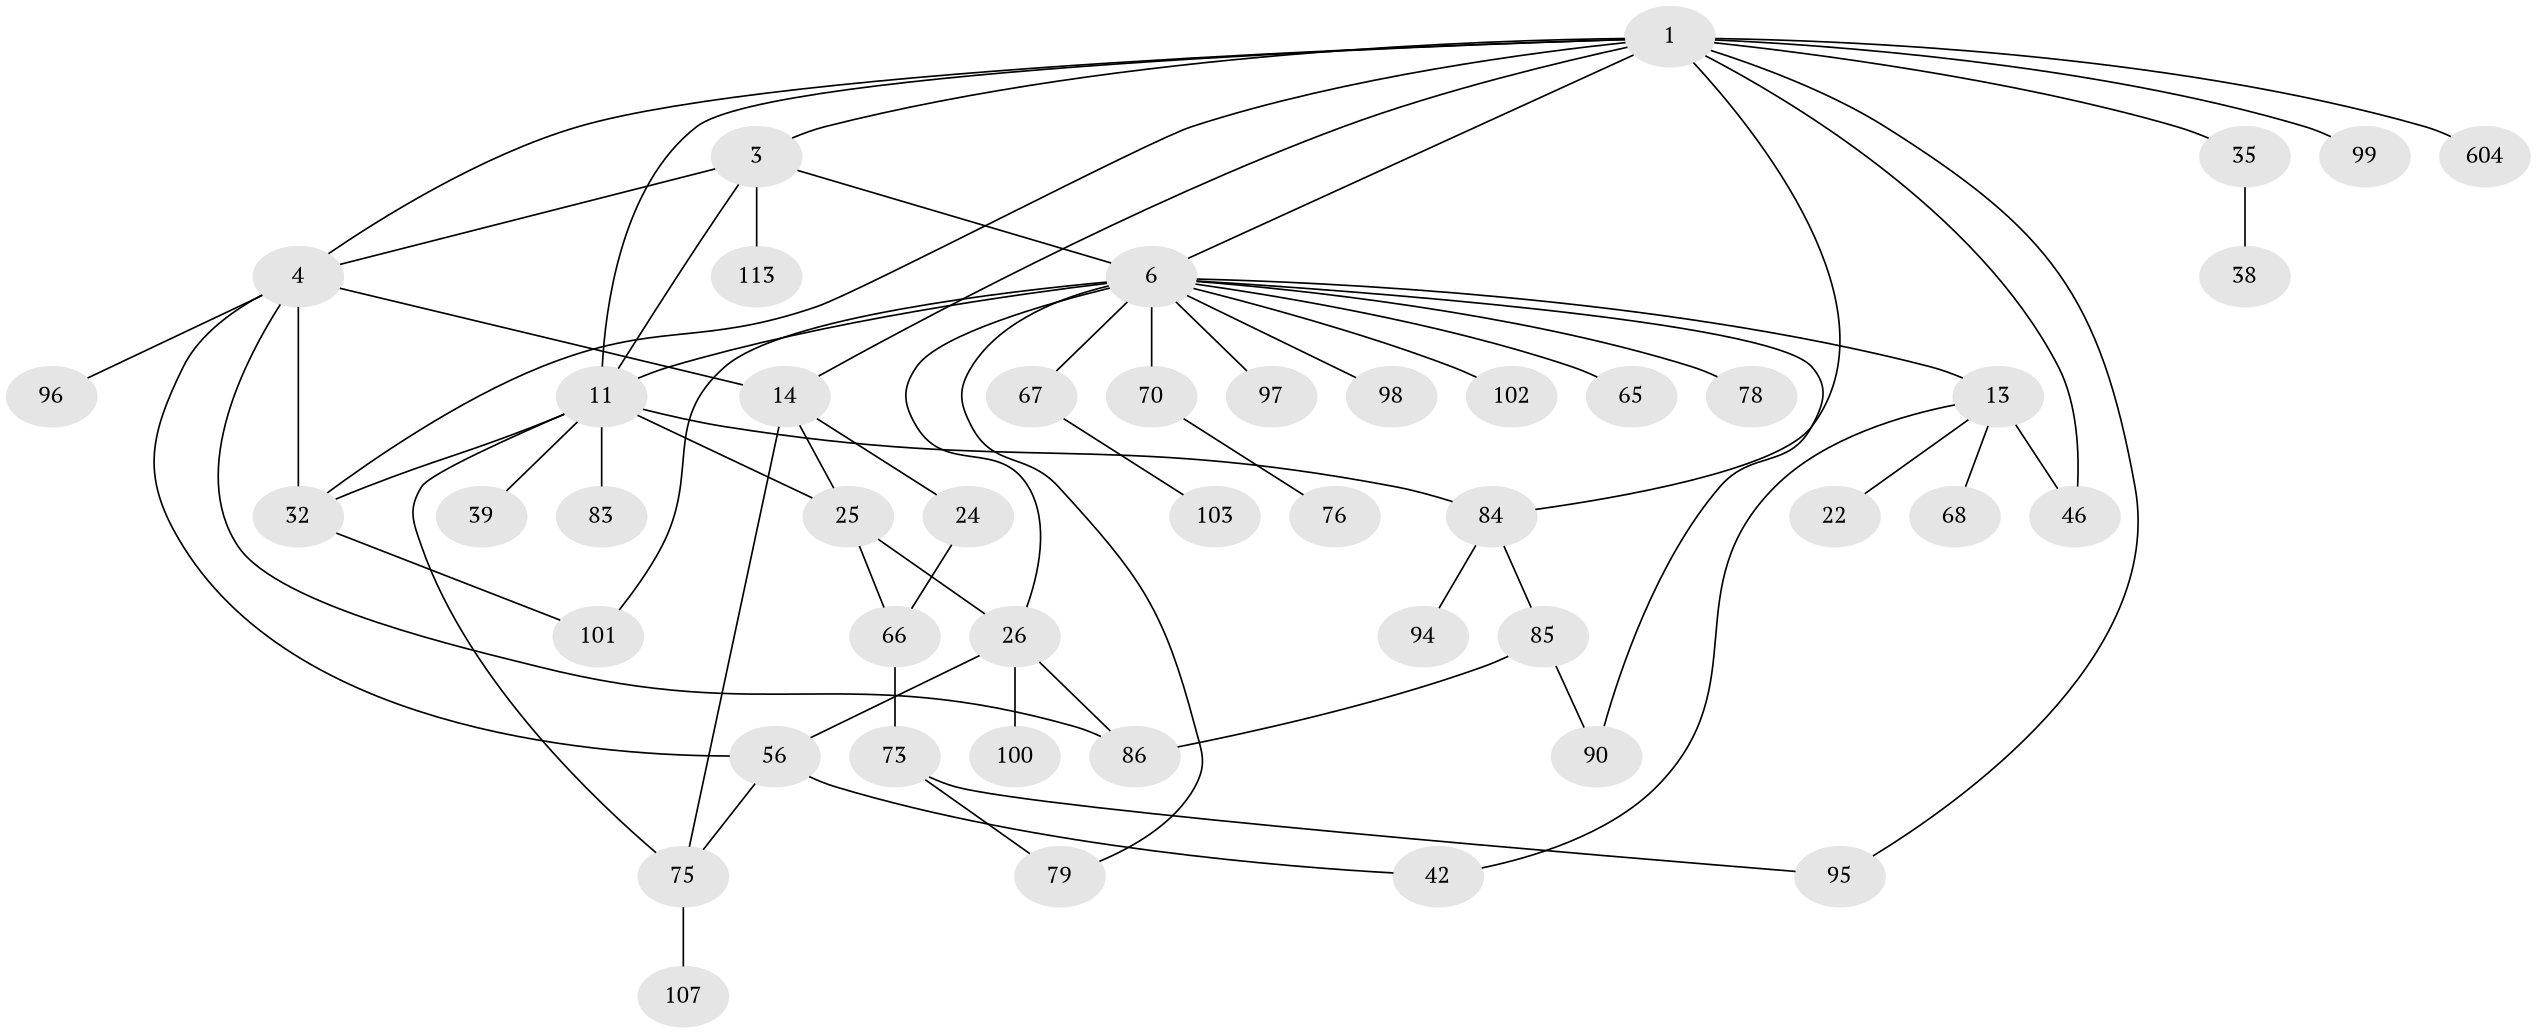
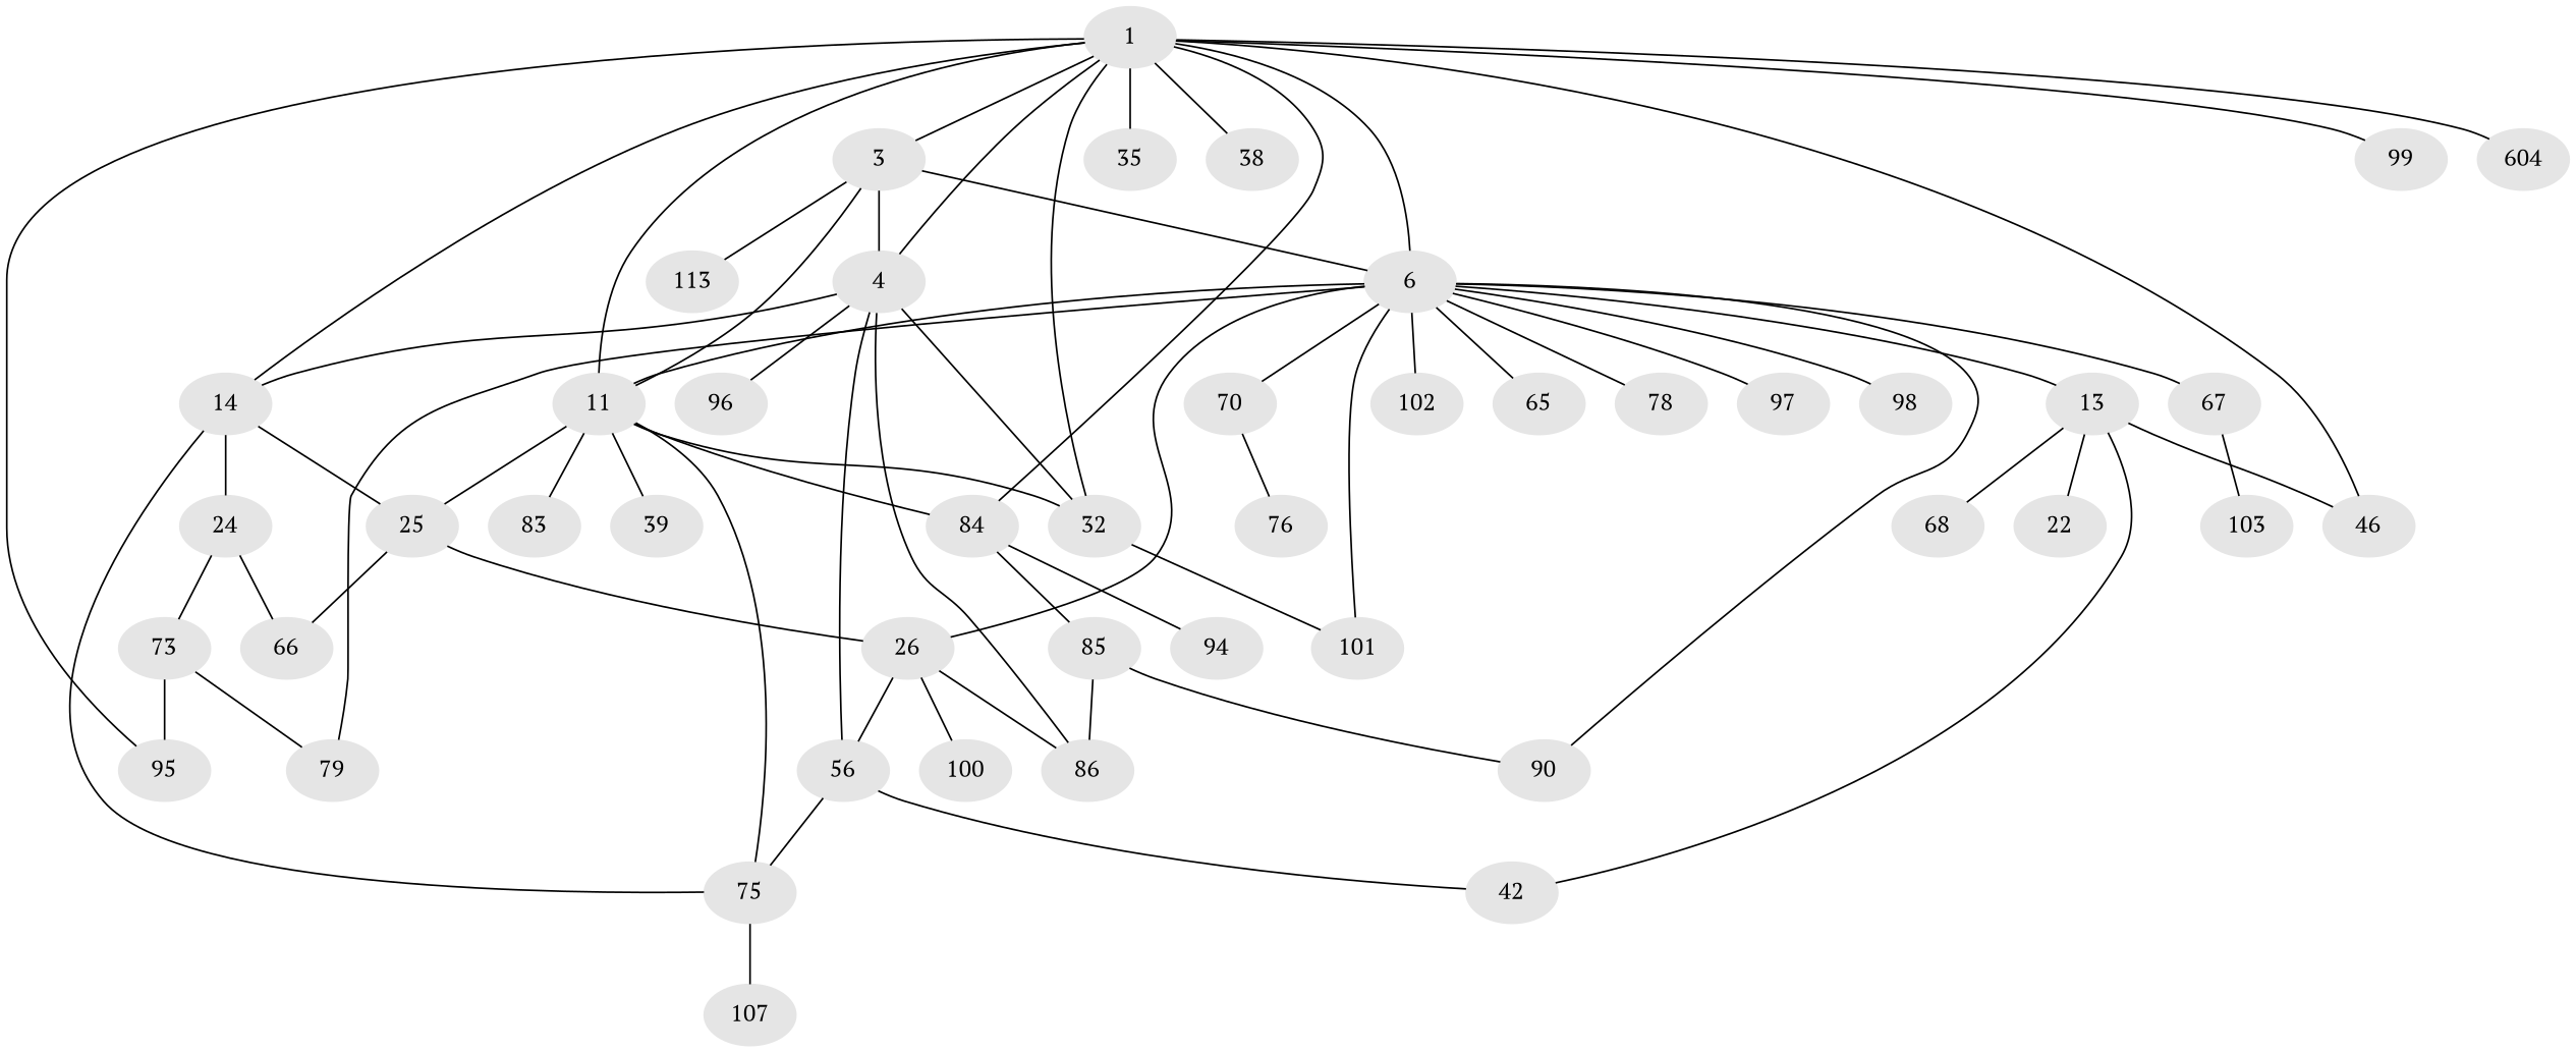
  graph {
    fontname="PT Serif"
    node [color=gray90 fontname="PT Serif" style=filled]
    edge [fontname="PT Serif"]
    1 [super="+27+8+2"]
    3 [super="+10+33+5+9"]
    4 [super="+18+21"]
    6 [super="+50+41+7"]
    11 [super="+74+23+15+12"]
    14 [super="+108+57"]
    32 [super="+105"]
    35
    38
    46 [super="+51"]
    84
    95
    99
    n14 [label=604]
    113
    n16 [label=56 super="+63"]
    86 [super="+91"]
    96
    13 [super="+34+16+19"]
    26 [super="+61+40+88"]
    65
    67 [super="+69"]
    70 [super="+87+93"]
    78
    79 [super="+81"]
    90
    97
    98
    101
    102
    25 [super="+80"]
    39
    75 [super="+89+116"]
    83
    24
    85 [super="+111"]
    94
    42 [super="+55+53"]
    22
    68
    100
    103
    76
    66
    107
    73 [super="+112"]
    1 -- 3
    1 -- 4
    1 -- 6
    1 -- 11
    1 -- 14
    1 -- 32
    1 -- 35
-   35 -- 38
+   1 -- 38
    1 -- 46
    1 -- 84
    1 -- 95
    1 -- 99
    1 -- n14
    3 -- 4
    3 -- 6 [weight=3]
    3 -- 11
    3 -- 113
    4 -- 14
    4 -- 32
    4 -- n16
    4 -- 86
    4 -- 96
    6 -- 11
    6 -- 13
    6 -- 26
    6 -- 65
    6 -- 67
    6 -- 70
    6 -- 78
    6 -- 79
    6 -- 90
    6 -- 97
    6 -- 98
    6 -- 101
    6 -- 102
    11 -- 32
    11 -- 84
    11 -- 25
    11 -- 39
    11 -- 75
    11 -- 83
    14 -- 25
    14 -- 75
    14 -- 24
    32 -- 101
    84 -- 85
    84 -- 94
    n16 -- 75
    n16 -- 42
    13 -- 46
    13 -- 42
    13 -- 22
    13 -- 68
    26 -- n16
    26 -- 86
    26 -- 100
    67 -- 103
    70 -- 76
    25 -- 26
    25 -- 66
    75 -- 107
    24 -- 66
    85 -- 86
    85 -- 90
-   66 -- 73
+   24 -- 73
    73 -- 95
    73 -- 79
  }
